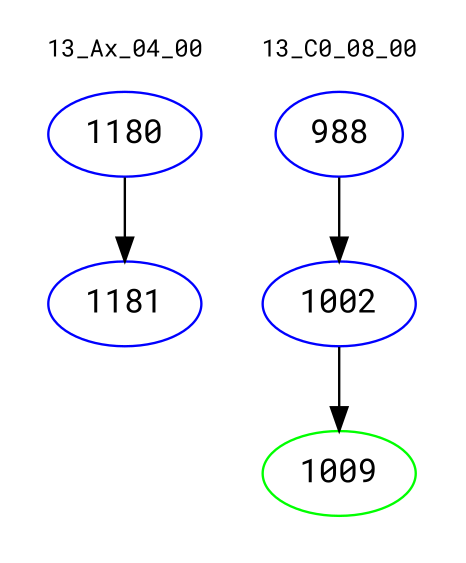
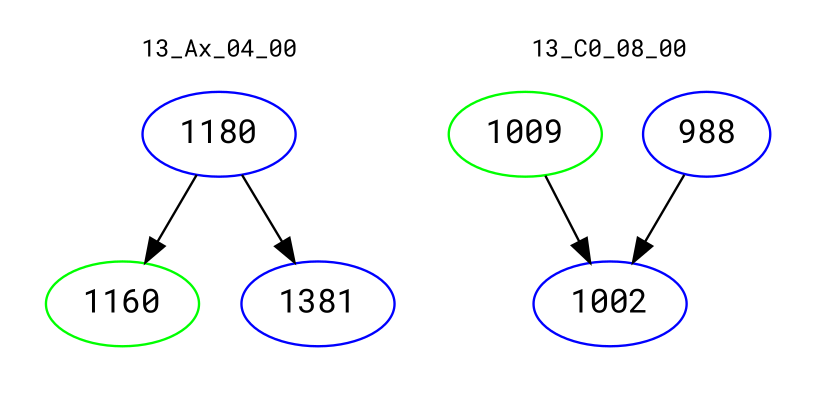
  digraph {
    fontname="Roboto Mono"
    node [color=blue fontname="Roboto Mono"]
    edge [color=black fontname="Roboto Mono"]
    n1 [label=1180]
-   n3 [label=1181]
+   n2 [color=green label=1160]
+   n3 [label=1381]
    n4 [label=1002]
    n5 [label=988]
    n6 [color=green label=1009]
    subgraph cluster_1 {
      color=white
      fontsize=10
      label="13_Ax_04_00"
      n1
+     n2
      n3
    }
    subgraph cluster_2 {
      color=white
      fontsize=10
      label="13_C0_08_00"
      n4
      n5
      n6
    }
+   n1 -> n2
    n1 -> n3
-   n4 -> n6
+   n6 -> n4
    n5 -> n4
  }
